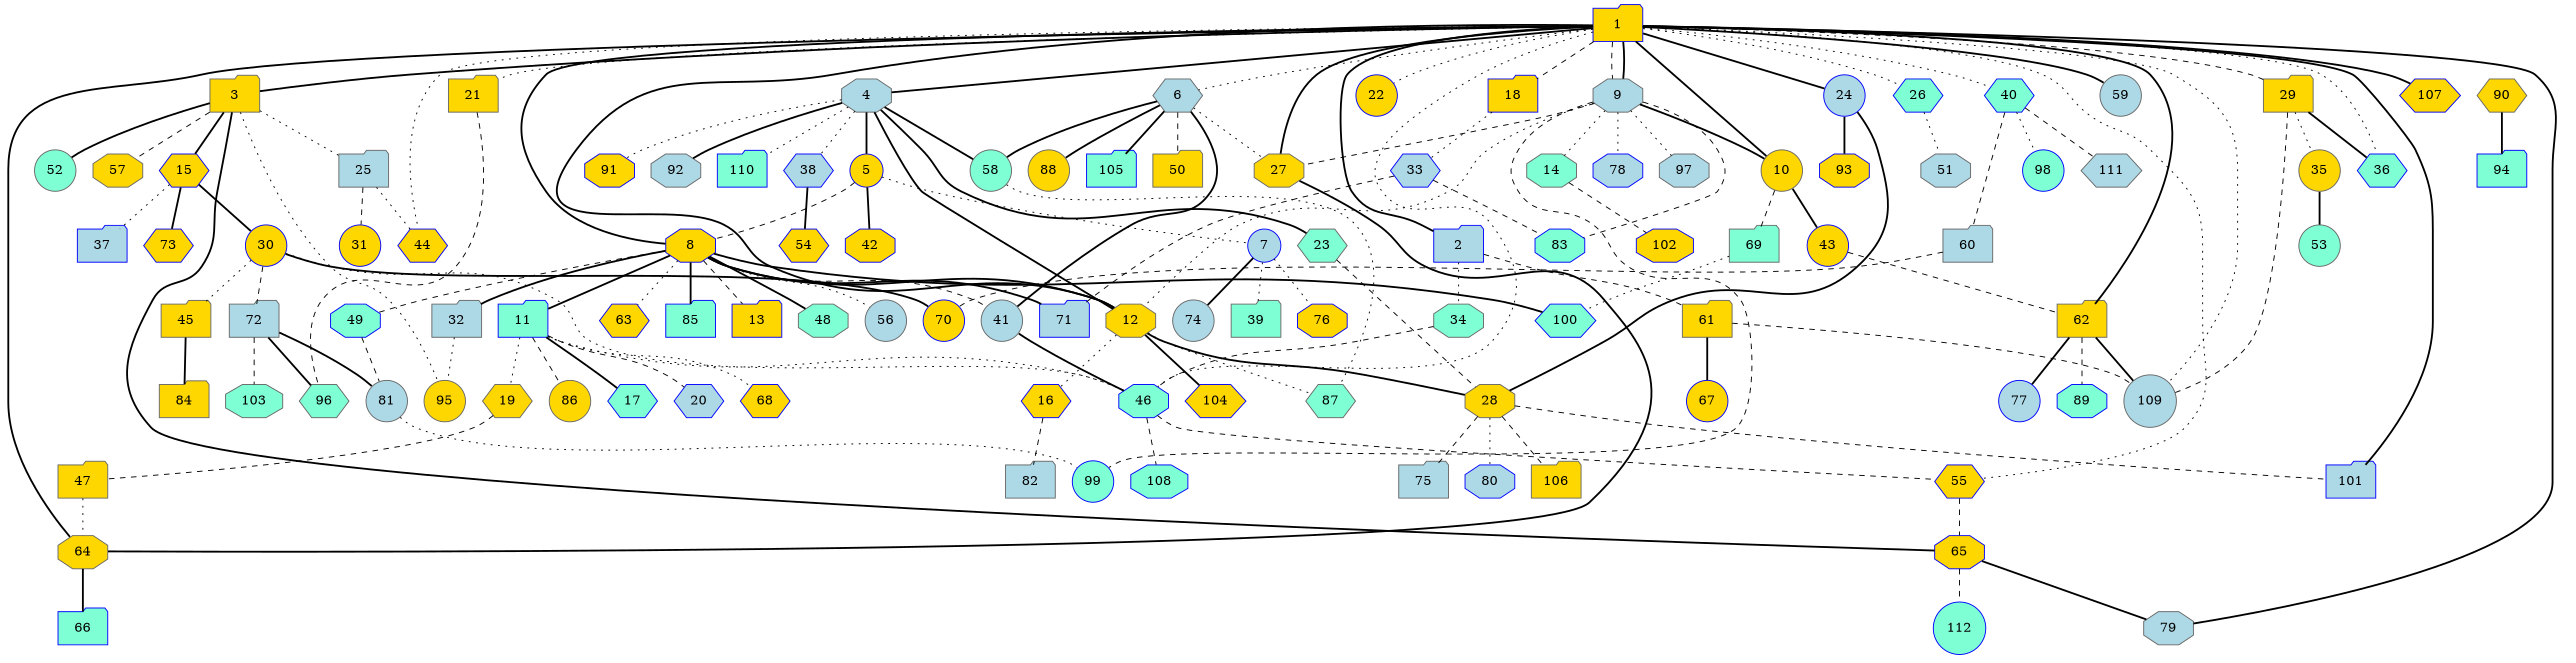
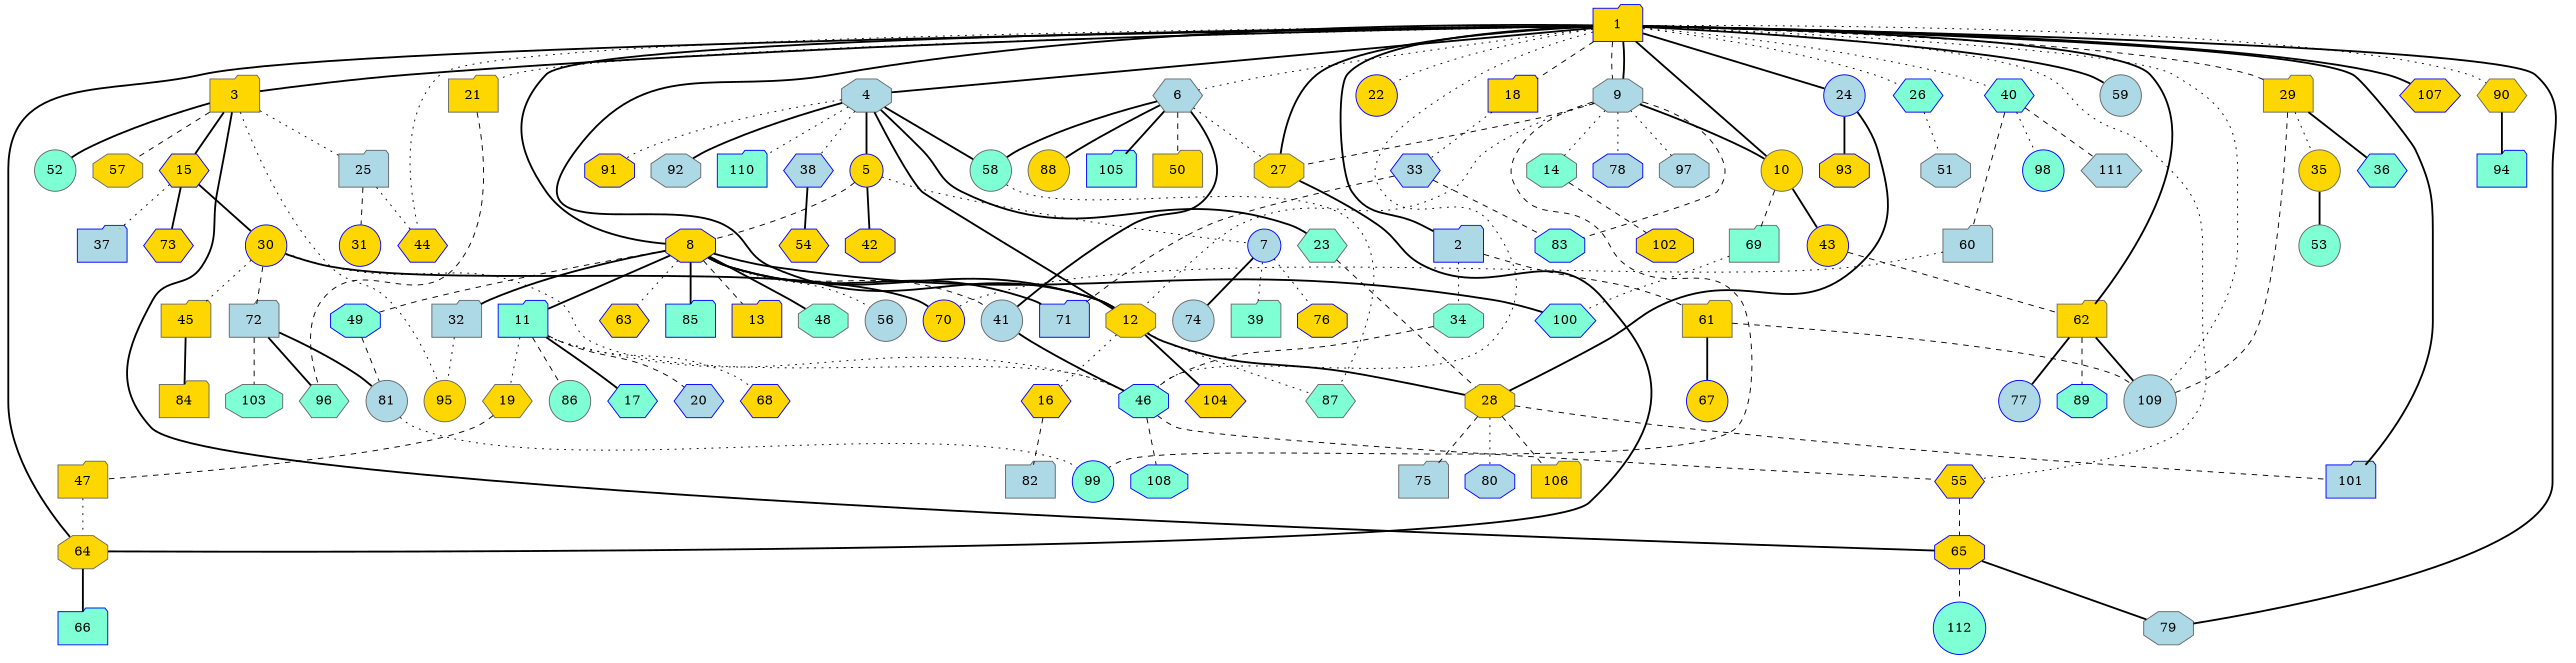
  graph {
    node [color=blue fillcolor=gold shape=folder style=filled]
    edge [style=bold]
    2 [fillcolor=lightblue]
    1
    3 [color=gray40]
    4 [color=gray40 fillcolor=lightblue shape=octagon]
    6 [color=gray40 fillcolor=lightblue shape=hexagon]
    8 [shape=octagon]
    9 [color=gray40 fillcolor=lightblue shape=octagon]
    10 [color=gray40 shape=circle]
    12 [color=gray40 shape=octagon]
    18
    21 [color=gray40]
    22 [shape=circle]
    24 [fillcolor=lightblue shape=circle]
    26 [fillcolor=aquamarine shape=hexagon]
    27 [color=gray40 shape=octagon]
    29 [color=gray40]
    40 [fillcolor=aquamarine shape=hexagon]
    44 [shape=hexagon]
    46 [fillcolor=aquamarine shape=octagon]
    55 [shape=hexagon]
    59 [color=gray40 fillcolor=lightblue shape=circle]
    62 [color=gray40]
    64 [color=gray40 shape=octagon]
    79 [color=gray40 fillcolor=lightblue shape=octagon]
    90 [color=gray40 shape=hexagon]
    101 [fillcolor=lightblue]
    107 [shape=hexagon]
    109 [color=gray40 fillcolor=lightblue shape=circle]
    34 [color=gray40 fillcolor=aquamarine shape=octagon]
    61 [color=gray40]
    15 [shape=hexagon]
    25 [color=gray40 fillcolor=lightblue]
    52 [color=gray40 fillcolor=aquamarine shape=circle]
    57 [color=gray40 shape=octagon]
    65 [shape=octagon]
    95 [color=gray40 shape=circle]
    5 [shape=circle]
    23 [color=gray40 fillcolor=aquamarine shape=hexagon]
    38 [fillcolor=lightblue shape=hexagon]
    58 [color=gray40 fillcolor=aquamarine shape=circle]
    91 [shape=octagon]
    92 [color=gray40 fillcolor=lightblue shape=octagon]
    110 [fillcolor=aquamarine]
    41 [color=gray40 fillcolor=lightblue shape=circle]
    50 [color=gray40]
    88 [color=gray40 shape=circle]
    105 [fillcolor=aquamarine]
    11 [fillcolor=aquamarine]
    13
    32 [color=gray40 fillcolor=lightblue]
    48 [color=gray40 fillcolor=aquamarine shape=octagon]
    49 [fillcolor=aquamarine shape=octagon]
    56 [color=gray40 fillcolor=lightblue shape=circle]
    63 [shape=hexagon]
    71 [fillcolor=lightblue]
    85 [fillcolor=aquamarine]
    100 [fillcolor=aquamarine shape=hexagon]
    14 [color=gray40 fillcolor=aquamarine shape=octagon]
    78 [fillcolor=lightblue shape=octagon]
    83 [fillcolor=aquamarine shape=octagon]
    97 [color=gray40 fillcolor=lightblue shape=octagon]
    99 [fillcolor=aquamarine shape=circle]
    43 [shape=circle]
    69 [color=gray40 fillcolor=aquamarine]
    16 [shape=hexagon]
    28 [color=gray40 shape=octagon]
    87 [color=gray40 fillcolor=aquamarine shape=hexagon]
    104 [shape=hexagon]
    33 [fillcolor=lightblue shape=hexagon]
    96 [color=gray40 fillcolor=aquamarine shape=hexagon]
    93 [shape=octagon]
    51 [color=gray40 fillcolor=lightblue shape=octagon]
    35 [color=gray40 shape=circle]
    36 [fillcolor=aquamarine shape=hexagon]
    60 [color=gray40 fillcolor=lightblue]
    98 [fillcolor=aquamarine shape=circle]
    111 [color=gray40 fillcolor=lightblue shape=hexagon]
    108 [fillcolor=aquamarine shape=octagon]
    77 [fillcolor=lightblue shape=circle]
    89 [fillcolor=aquamarine shape=octagon]
    66 [fillcolor=aquamarine]
    94 [fillcolor=aquamarine]
    67 [shape=circle]
    30 [shape=circle]
    37 [fillcolor=lightblue]
    73 [shape=hexagon]
    31 [shape=circle]
    112 [fillcolor=aquamarine shape=circle]
    7 [fillcolor=lightblue shape=circle]
    42 [shape=octagon]
    54 [shape=hexagon]
    39 [color=gray40 fillcolor=aquamarine]
    74 [color=gray40 fillcolor=lightblue shape=circle]
    76 [shape=octagon]
    17 [fillcolor=aquamarine shape=hexagon]
    19 [color=gray40 shape=hexagon]
    20 [fillcolor=lightblue shape=hexagon]
    68 [shape=hexagon]
-   86 [color=gray40 shape=circle]
+   86 [color=gray40 fillcolor=aquamarine shape=circle]
    81 [color=gray40 fillcolor=lightblue shape=circle]
    102 [shape=octagon]
    47 [color=gray40]
    82 [color=gray40 fillcolor=lightblue]
    75 [color=gray40 fillcolor=lightblue]
    80 [fillcolor=lightblue shape=octagon]
    106 [color=gray40]
    45 [color=gray40]
    70 [shape=circle]
    72 [color=gray40 fillcolor=lightblue]
    84 [color=gray40]
    53 [color=gray40 fillcolor=aquamarine shape=circle]
    103 [color=gray40 fillcolor=aquamarine shape=octagon]
    2 -- 34 [style=dotted]
    2 -- 61 [style=dashed]
    1 -- 2
    1 -- 3
    1 -- 4
    1 -- 6 [style=dotted]
    1 -- 8
    1 -- 9 [style=dashed]
    1 -- 9
    1 -- 10
    1 -- 12
    1 -- 18 [style=dashed]
    1 -- 21 [style=dotted]
    1 -- 22 [style=dotted]
    1 -- 24
    1 -- 26 [style=dotted]
    1 -- 27
    1 -- 29 [style=dashed]
    1 -- 40 [style=dotted]
    1 -- 44 [style=dotted]
    1 -- 46 [style=dotted]
    1 -- 55 [style=dotted]
    1 -- 59
    1 -- 62
    1 -- 64
    1 -- 79
-   1 -- 36 [style=dotted]
+   1 -- 90 [style=dotted]
    1 -- 101
    1 -- 107
    1 -- 109 [style=dotted]
    3 -- 15
    3 -- 25 [style=dotted]
    3 -- 52
    3 -- 57 [style=dashed]
    3 -- 65
    3 -- 95 [style=dotted]
    4 -- 12
    4 -- 5
    4 -- 23
    4 -- 38 [style=dotted]
    4 -- 58
    4 -- 91 [style=dotted]
    4 -- 92
    4 -- 110 [style=dotted]
    6 -- 27 [style=dotted]
    6 -- 58
    6 -- 41
    6 -- 50 [style=dashed]
    6 -- 88
    6 -- 105
    8 -- 12
    8 -- 41 [style=dashed]
    8 -- 11
    8 -- 13 [style=dashed]
    8 -- 32
    8 -- 48
    8 -- 49 [style=dashed]
    8 -- 56 [style=dotted]
    8 -- 63 [style=dotted]
    8 -- 71
    8 -- 85
    8 -- 100
    9 -- 10
    9 -- 12 [style=dotted]
    9 -- 27 [style=dashed]
    9 -- 14 [style=dotted]
    9 -- 78 [style=dotted]
    9 -- 83 [style=dashed]
    9 -- 97 [style=dotted]
    9 -- 99 [style=dashed]
    10 -- 43
    10 -- 69 [style=dashed]
    12 -- 16 [style=dotted]
    12 -- 28
    12 -- 87 [style=dotted]
    12 -- 104
    18 -- 33 [style=dotted]
    21 -- 96 [style=dashed]
    24 -- 28
    24 -- 93
    26 -- 51 [style=dotted]
    27 -- 64
    29 -- 109 [style=dashed]
    29 -- 35 [style=dotted]
    29 -- 36
    40 -- 60 [style=dashed]
    40 -- 98 [style=dotted]
    40 -- 111 [style=dashed]
    46 -- 55 [style=dashed]
    46 -- 108 [style=dashed]
    55 -- 65 [style=dashed]
    62 -- 109
    62 -- 77
    62 -- 89 [style=dashed]
    64 -- 66
    90 -- 94
    34 -- 46 [style=dashed]
    61 -- 109 [style=dashed]
    61 -- 67
    15 -- 30
    15 -- 37 [style=dotted]
    15 -- 73
    25 -- 44 [style=dotted]
    25 -- 31 [style=dashed]
    65 -- 79
    65 -- 112 [style=dashed]
    5 -- 8 [style=dashed]
    5 -- 7 [style=dotted]
    5 -- 42
    23 -- 28 [style=dashed]
    38 -- 54
    58 -- 87 [style=dotted]
    41 -- 46
    11 -- 46 [style=dotted]
    11 -- 17
    11 -- 19 [style=dotted]
    11 -- 20 [style=dashed]
    11 -- 68 [style=dotted]
    11 -- 86 [style=dashed]
    32 -- 95 [style=dotted]
    49 -- 81 [style=dashed]
    14 -- 102 [style=dashed]
    43 -- 62 [style=dashed]
    69 -- 100 [style=dotted]
    16 -- 82 [style=dashed]
    28 -- 101 [style=dashed]
    28 -- 75 [style=dashed]
    28 -- 80 [style=dotted]
    28 -- 106 [style=dashed]
    33 -- 71 [style=dashed]
    33 -- 83 [style=dashed]
    35 -- 53
-   60 -- 70 [style=dashed]
+   60 -- 70 [style=dotted]
    30 -- 46 [style=dotted]
    30 -- 45 [style=dotted]
    30 -- 70
    30 -- 72 [style=dashed]
    7 -- 39 [style=dotted]
    7 -- 74
    7 -- 76 [style=dotted]
    19 -- 47 [style=dashed]
    81 -- 99 [style=dotted]
    47 -- 64 [style=dotted]
    45 -- 84
    72 -- 96
    72 -- 81
    72 -- 103 [style=dashed]
  }
